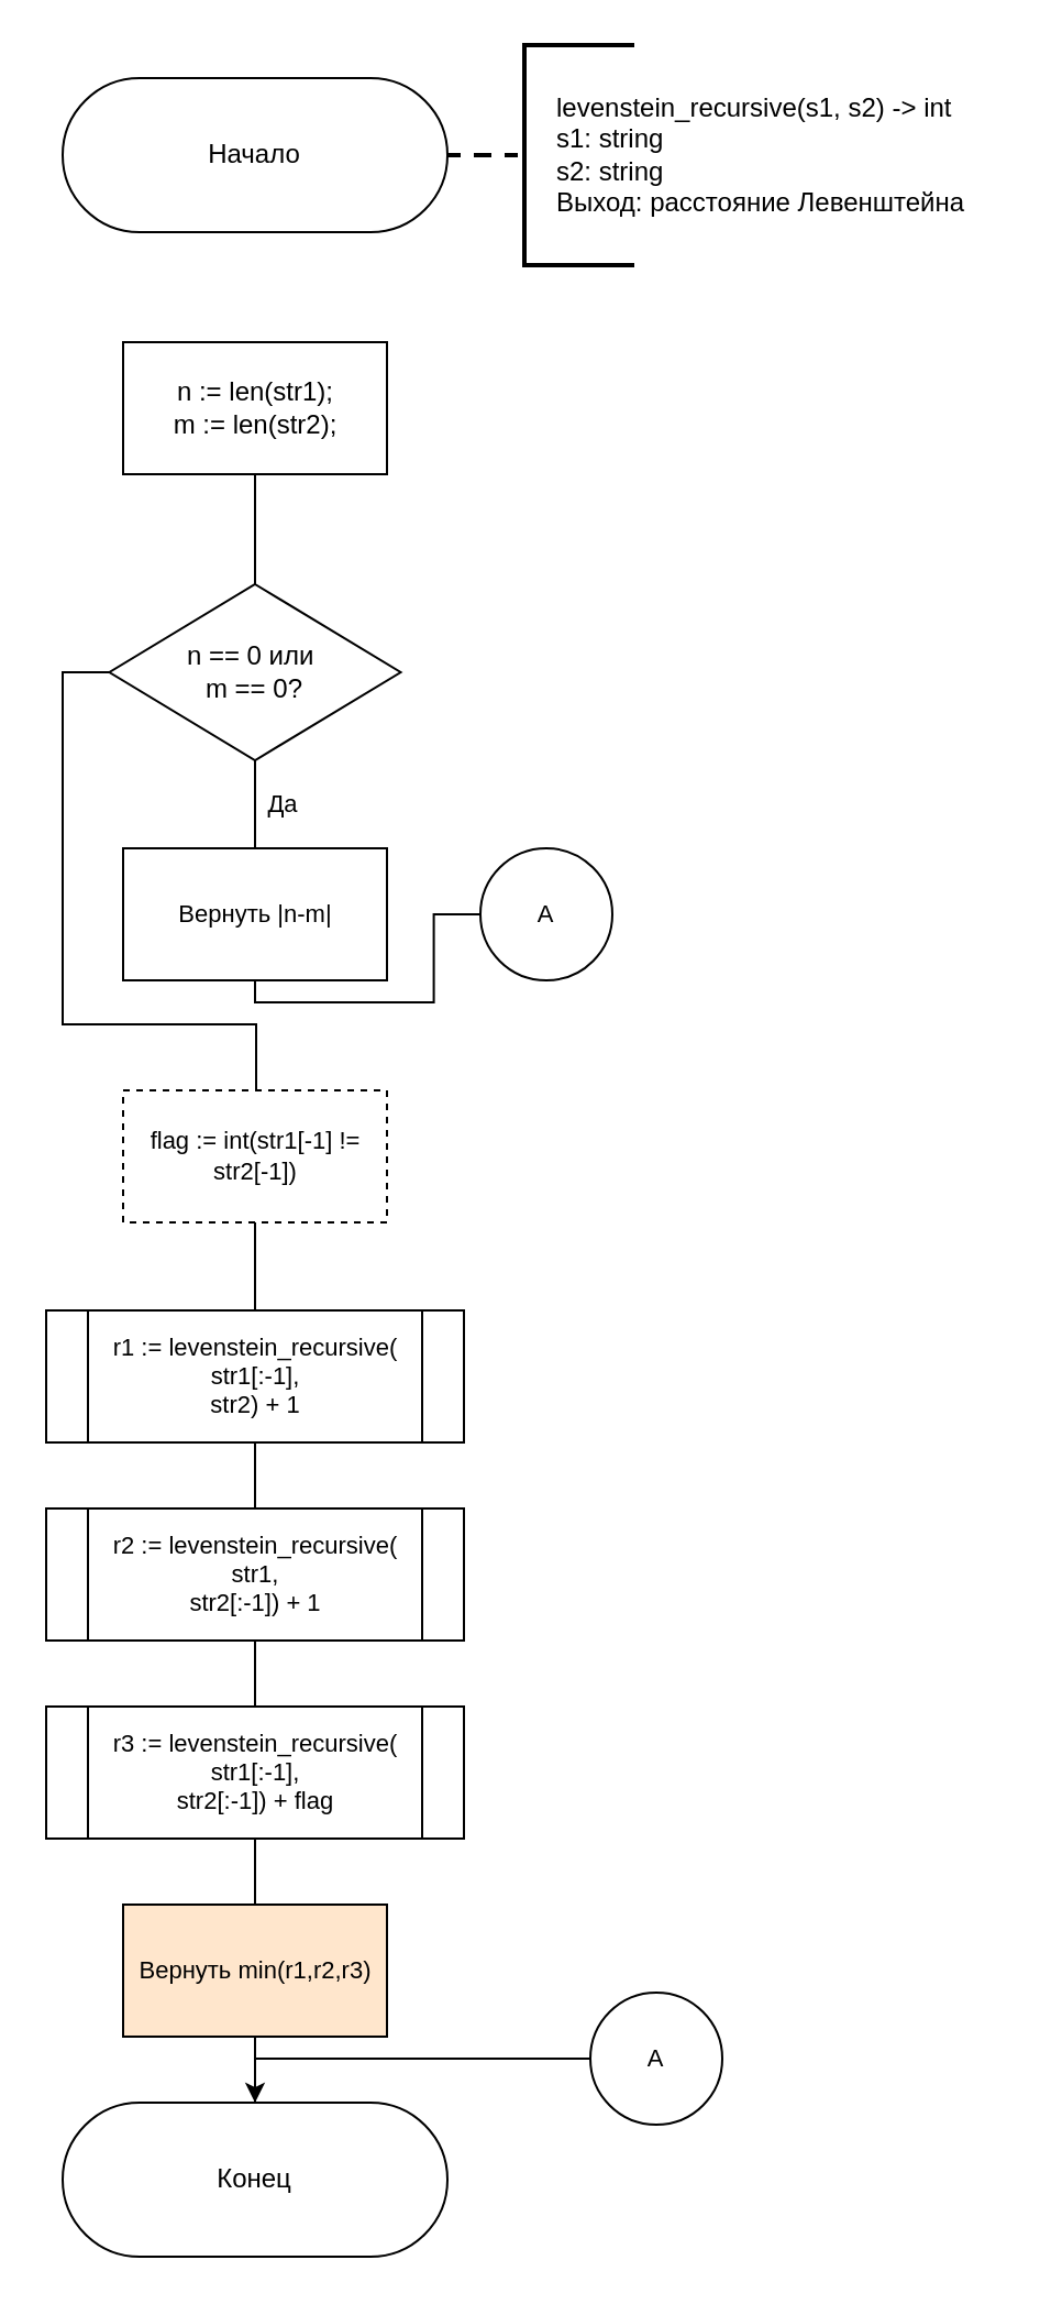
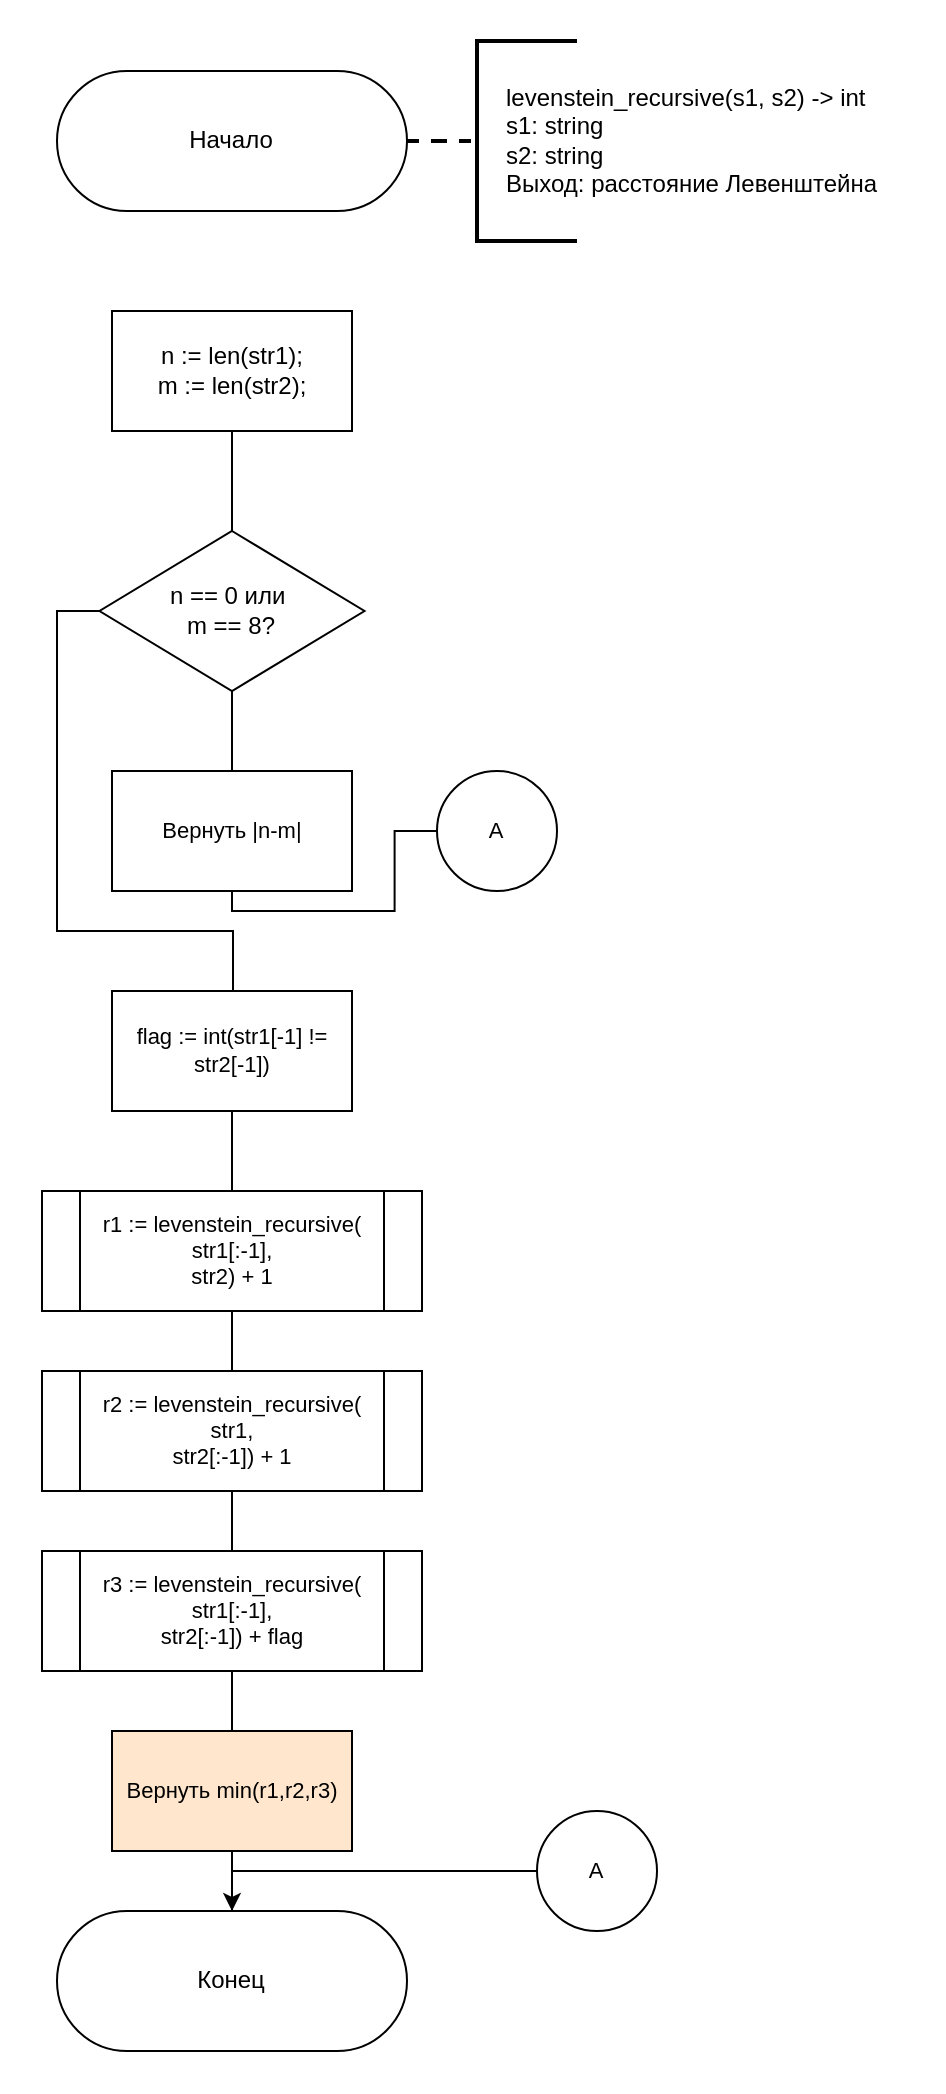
  <mxCell id="0" />
  <mxCell id="1" parent="0" />
  <mxCell id="2" style="edgeStyle=orthogonalEdgeStyle;rounded=0;orthogonalLoop=1;jettySize=auto;html=1;exitX=1;exitY=0.5;exitDx=0;exitDy=0;startArrow=none;startFill=0;dashed=1;endArrow=none;endFill=0;strokeWidth=2;" parent="1" source="3" target="27" edge="1"><mxGeometry relative="1" as="geometry" /></mxCell>
  <mxCell id="3" value="Начало" style="rounded=1;whiteSpace=wrap;html=1;rotation=0;arcSize=50;" parent="1" vertex="1"><mxGeometry x="28" y="35" width="175" height="70" as="geometry" /></mxCell>
  <mxCell id="4" style="edgeStyle=orthogonalEdgeStyle;shape=connector;rounded=1;html=1;exitX=0.5;exitY=1;exitDx=0;exitDy=0;entryX=0.5;entryY=0;entryDx=0;entryDy=0;labelBackgroundColor=default;fontFamily=Helvetica;fontSize=11;fontColor=default;endArrow=none;endFill=0;strokeColor=default;" parent="1" source="5" target="8" edge="1"><mxGeometry relative="1" as="geometry" /></mxCell>
  <mxCell id="5" value="n := len(str1);&lt;br&gt;m := len(str2);" style="rounded=0;whiteSpace=wrap;html=1;" parent="1" vertex="1"><mxGeometry x="55.5" y="155" width="120" height="60" as="geometry" /></mxCell>
  <mxCell id="6" style="edgeStyle=none;shape=connector;rounded=1;html=1;exitX=0.5;exitY=1;exitDx=0;exitDy=0;entryX=0.5;entryY=0;entryDx=0;entryDy=0;labelBackgroundColor=default;fontFamily=Helvetica;fontSize=11;fontColor=default;endArrow=none;endFill=0;strokeColor=default;" parent="1" source="8" target="10" edge="1"><mxGeometry relative="1" as="geometry" /></mxCell>
  <mxCell id="7" style="edgeStyle=orthogonalEdgeStyle;shape=connector;rounded=0;html=1;exitX=0;exitY=0.5;exitDx=0;exitDy=0;labelBackgroundColor=default;fontFamily=Helvetica;fontSize=11;fontColor=default;endArrow=none;endFill=0;strokeColor=default;" parent="1" source="8" target="13" edge="1"><mxGeometry relative="1" as="geometry"><Array as="points"><mxPoint x="28" y="305" /><mxPoint x="28" y="465" /><mxPoint x="116" y="465" /></Array></mxGeometry></mxCell>
- <mxCell id="8" value="n == 0 или&amp;nbsp;&lt;br&gt;m == 0?" style="rhombus;whiteSpace=wrap;html=1;" parent="1" vertex="1"><mxGeometry x="49.25" y="265" width="132.5" height="80" as="geometry" /></mxCell>
+ <mxCell id="8" value="n == 0 или&amp;nbsp;&lt;br&gt;m == 8?" style="rhombus;whiteSpace=wrap;html=1;" parent="1" vertex="1"><mxGeometry x="49.25" y="265" width="132.5" height="80" as="geometry" /></mxCell>
  <mxCell id="9" style="edgeStyle=orthogonalEdgeStyle;html=1;exitX=0.5;exitY=1;exitDx=0;exitDy=0;entryX=0;entryY=0.5;entryDx=0;entryDy=0;rounded=0;endArrow=none;endFill=0;" parent="1" source="10" target="14" edge="1"><mxGeometry relative="1" as="geometry" /></mxCell>
  <mxCell id="10" value="Вернуть |n-m|" style="rounded=0;whiteSpace=wrap;html=1;fontFamily=Helvetica;fontSize=11;fontColor=default;" parent="1" vertex="1"><mxGeometry x="55.5" y="385" width="120" height="60" as="geometry" /></mxCell>
- <mxCell id="11" value="Да" style="text;html=1;align=center;verticalAlign=middle;resizable=0;points=[];autosize=1;strokeColor=none;fillColor=none;fontSize=11;fontFamily=Helvetica;fontColor=default;" parent="1" vertex="1"><mxGeometry x="113" y="355" width="30" height="20" as="geometry" /></mxCell>
  <mxCell id="12" style="edgeStyle=orthogonalEdgeStyle;shape=connector;rounded=0;html=1;exitX=0.5;exitY=1;exitDx=0;exitDy=0;entryX=0.5;entryY=0;entryDx=0;entryDy=0;labelBackgroundColor=default;fontFamily=Helvetica;fontSize=11;fontColor=default;endArrow=none;endFill=0;strokeColor=default;" parent="1" source="13" target="16" edge="1"><mxGeometry relative="1" as="geometry" /></mxCell>
- <mxCell id="13" value="flag := int(str1[-1] != str2[-1])" style="rounded=0;whiteSpace=wrap;html=1;fontFamily=Helvetica;fontSize=11;fontColor=default;dashed=1;" parent="1" vertex="1"><mxGeometry x="55.5" y="495" width="120" height="60" as="geometry" /></mxCell>
+ <mxCell id="13" value="flag := int(str1[-1] != str2[-1])" style="rounded=0;whiteSpace=wrap;html=1;fontFamily=Helvetica;fontSize=11;fontColor=default;" parent="1" vertex="1"><mxGeometry x="55.5" y="495" width="120" height="60" as="geometry" /></mxCell>
  <mxCell id="14" value="A" style="ellipse;whiteSpace=wrap;html=1;aspect=fixed;fontFamily=Helvetica;fontSize=11;fontColor=default;" parent="1" vertex="1"><mxGeometry x="218" y="385" width="60" height="60" as="geometry" /></mxCell>
  <mxCell id="15" style="edgeStyle=orthogonalEdgeStyle;shape=connector;rounded=0;html=1;exitX=0.5;exitY=1;exitDx=0;exitDy=0;entryX=0.5;entryY=0;entryDx=0;entryDy=0;labelBackgroundColor=default;fontFamily=Helvetica;fontSize=11;fontColor=default;endArrow=none;endFill=0;strokeColor=default;" parent="1" source="16" target="18" edge="1"><mxGeometry relative="1" as="geometry" /></mxCell>
  <mxCell id="16" value="r1 := levenstein_recursive(&lt;br&gt;str1[:-1],&lt;br&gt;str2) + 1" style="shape=process;whiteSpace=wrap;html=1;backgroundOutline=1;fontFamily=Helvetica;fontSize=11;fontColor=default;" parent="1" vertex="1"><mxGeometry x="20.5" y="595" width="190" height="60" as="geometry" /></mxCell>
  <mxCell id="17" style="edgeStyle=orthogonalEdgeStyle;shape=connector;rounded=0;html=1;exitX=0.5;exitY=1;exitDx=0;exitDy=0;entryX=0.5;entryY=0;entryDx=0;entryDy=0;labelBackgroundColor=default;fontFamily=Helvetica;fontSize=11;fontColor=default;endArrow=none;endFill=0;strokeColor=default;" parent="1" source="18" target="20" edge="1"><mxGeometry relative="1" as="geometry" /></mxCell>
  <mxCell id="18" value="r2 := levenstein_recursive(&lt;br&gt;str1,&lt;br&gt;str2[:-1]) + 1" style="shape=process;whiteSpace=wrap;html=1;backgroundOutline=1;fontFamily=Helvetica;fontSize=11;fontColor=default;" parent="1" vertex="1"><mxGeometry x="20.5" y="685" width="190" height="60" as="geometry" /></mxCell>
  <mxCell id="19" style="edgeStyle=orthogonalEdgeStyle;shape=connector;rounded=0;html=1;exitX=0.5;exitY=1;exitDx=0;exitDy=0;entryX=0.5;entryY=0;entryDx=0;entryDy=0;labelBackgroundColor=default;fontFamily=Helvetica;fontSize=11;fontColor=default;endArrow=none;endFill=0;strokeColor=default;" parent="1" source="20" target="22" edge="1"><mxGeometry relative="1" as="geometry" /></mxCell>
  <mxCell id="20" value="r3 := levenstein_recursive(&lt;br&gt;str1[:-1],&lt;br&gt;str2[:-1]) + flag" style="shape=process;whiteSpace=wrap;html=1;backgroundOutline=1;fontFamily=Helvetica;fontSize=11;fontColor=default;" parent="1" vertex="1"><mxGeometry x="20.5" y="775" width="190" height="60" as="geometry" /></mxCell>
  <mxCell id="21" style="edgeStyle=orthogonalEdgeStyle;shape=connector;rounded=0;html=1;exitX=0.5;exitY=1;exitDx=0;exitDy=0;entryX=0.5;entryY=0;entryDx=0;entryDy=0;labelBackgroundColor=default;fontFamily=Helvetica;fontSize=11;fontColor=default;endArrow=none;endFill=0;strokeColor=default;" parent="1" source="22" target="23" edge="1"><mxGeometry relative="1" as="geometry" /></mxCell>
  <mxCell id="22" value="Вернуть min(r1,r2,r3)" style="rounded=0;whiteSpace=wrap;html=1;fontFamily=Helvetica;fontSize=11;fontColor=default;fillColor=#ffe6cc;" parent="1" vertex="1"><mxGeometry x="55.5" y="865" width="120" height="60" as="geometry" /></mxCell>
  <mxCell id="23" value="Конец" style="rounded=1;whiteSpace=wrap;html=1;rotation=0;arcSize=50;" parent="1" vertex="1"><mxGeometry x="28" y="955" width="175" height="70" as="geometry" /></mxCell>
  <mxCell id="24" style="edgeStyle=orthogonalEdgeStyle;shape=connector;rounded=0;html=1;exitX=0;exitY=0.5;exitDx=0;exitDy=0;entryX=0.5;entryY=0;entryDx=0;entryDy=0;labelBackgroundColor=default;fontFamily=Helvetica;fontSize=11;fontColor=default;endArrow=classic;endFill=1;strokeColor=default;" parent="1" source="25" target="23" edge="1"><mxGeometry relative="1" as="geometry" /></mxCell>
  <mxCell id="25" value="A" style="ellipse;whiteSpace=wrap;html=1;aspect=fixed;fontFamily=Helvetica;fontSize=11;fontColor=default;" parent="1" vertex="1"><mxGeometry x="268" y="905" width="60" height="60" as="geometry" /></mxCell>
  <mxCell id="26" value="&lt;span&gt;levenstein_recursive(s1, s2) -&amp;gt; int&lt;br&gt;&lt;/span&gt;&lt;span&gt;s1: string&lt;br&gt;&lt;/span&gt;&lt;span&gt;s2: string&lt;br&gt;&lt;/span&gt;&lt;div&gt;Выход: расстояние Левенштейна&lt;/div&gt;" style="text;html=1;align=left;verticalAlign=middle;resizable=0;points=[];autosize=1;" parent="1" vertex="1"><mxGeometry x="250.75" y="40" width="200" height="60" as="geometry" /></mxCell>
  <mxCell id="27" value="" style="strokeWidth=2;html=1;shape=mxgraph.flowchart.annotation_1;align=left;pointerEvents=1;" parent="1" vertex="1"><mxGeometry x="238" y="20" width="50" height="100" as="geometry" /></mxCell>
